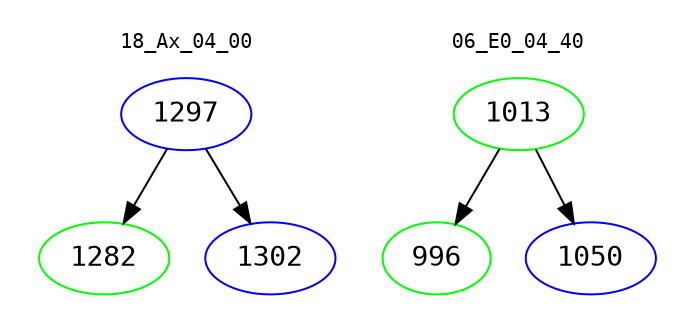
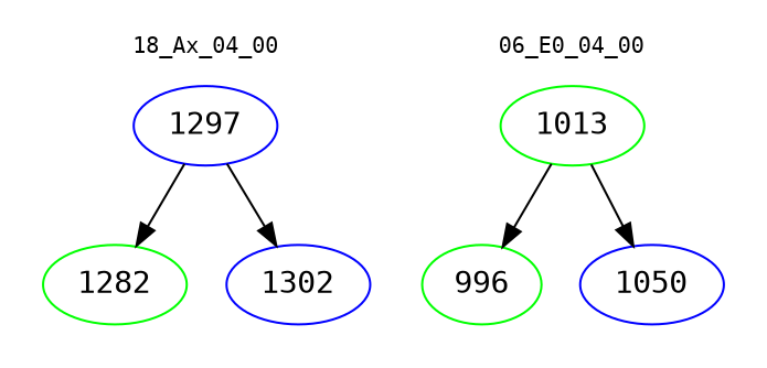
  digraph {
    fontname="DejaVu Sans Mono"
    node [color=blue fontname="DejaVu Sans Mono"]
    edge [color=black fontname="DejaVu Sans Mono"]
    n1 [label=1297]
    n2 [color=green label=1282]
    n3 [label=1302]
    n4 [color=green label=1013]
    n5 [color=green label=996]
    n6 [label=1050]
    subgraph cluster_1 {
      color=white
      fontsize=10
      label="18_Ax_04_00"
      n1
      n2
      n3
    }
    subgraph cluster_2 {
      color=white
      fontsize=10
-     label="06_E0_04_40"
+     label="06_E0_04_00"
      n4
      n5
      n6
    }
    n1 -> n2
    n1 -> n3
    n4 -> n5
    n4 -> n6
  }
